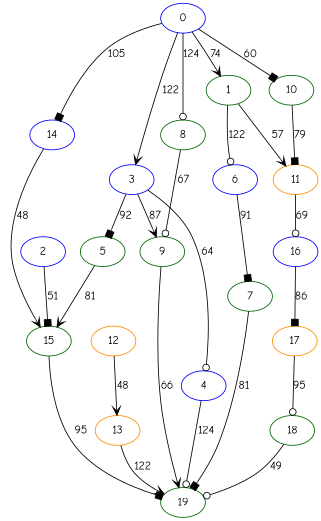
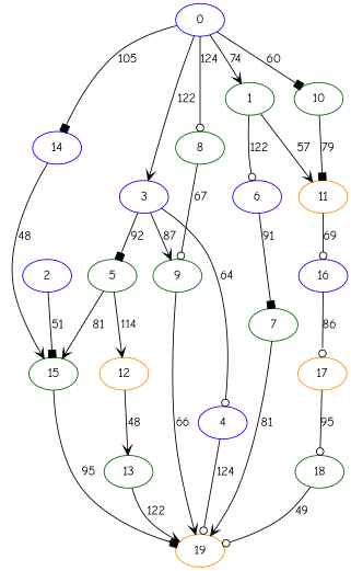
  digraph {
    fontname="Comic Neue"
    node [color=darkgreen fontname="Comic Neue"]
    edge [arrowhead=vee fontname="Comic Neue"]
    0 [color=blue]
    1
    3 [color=blue]
    8
    10
    14 [color=blue]
    6 [color=blue]
    11 [color=darkorange]
    2 [color=blue]
    15
    4 [color=blue]
    5
    9
    7
    16 [color=blue]
-   19
+   19 [color=darkorange]
    12 [color=darkorange]
    17 [color=darkorange]
-   13 [color=darkorange]
+   13
    18
    0 -> 1 [label=74]
    0 -> 3 [label=122]
    0 -> 8 [arrowhead=odot label=124]
    0 -> 10 [arrowhead=box label=60]
    0 -> 14 [arrowhead=box label=105]
    1 -> 6 [arrowhead=odot label=122]
    1 -> 11 [label=57]
    3 -> 4 [arrowhead=odot label=64]
    3 -> 5 [arrowhead=box label=92]
    3 -> 9 [label=87]
    8 -> 9 [arrowhead=odot label=67]
    10 -> 11 [arrowhead=box label=79]
    14 -> 15 [label=48]
    6 -> 7 [arrowhead=box label=91]
    11 -> 16 [arrowhead=odot label=69]
    2 -> 15 [arrowhead=box label=51]
    15 -> 19 [arrowhead=box label=95]
    4 -> 19 [arrowhead=odot label=124]
    5 -> 15 [label=81]
+   5 -> 12 [label=114]
    9 -> 19 [label=66]
-   7 -> 19 [arrowhead=box label=81]
-   16 -> 17 [arrowhead=box label=86]
+   7 -> 19 [label=81]
+   16 -> 17 [arrowhead=odot label=86]
    12 -> 13 [label=48]
    17 -> 18 [arrowhead=odot label=95]
    13 -> 19 [label=122]
    18 -> 19 [arrowhead=odot label=49]
  }
